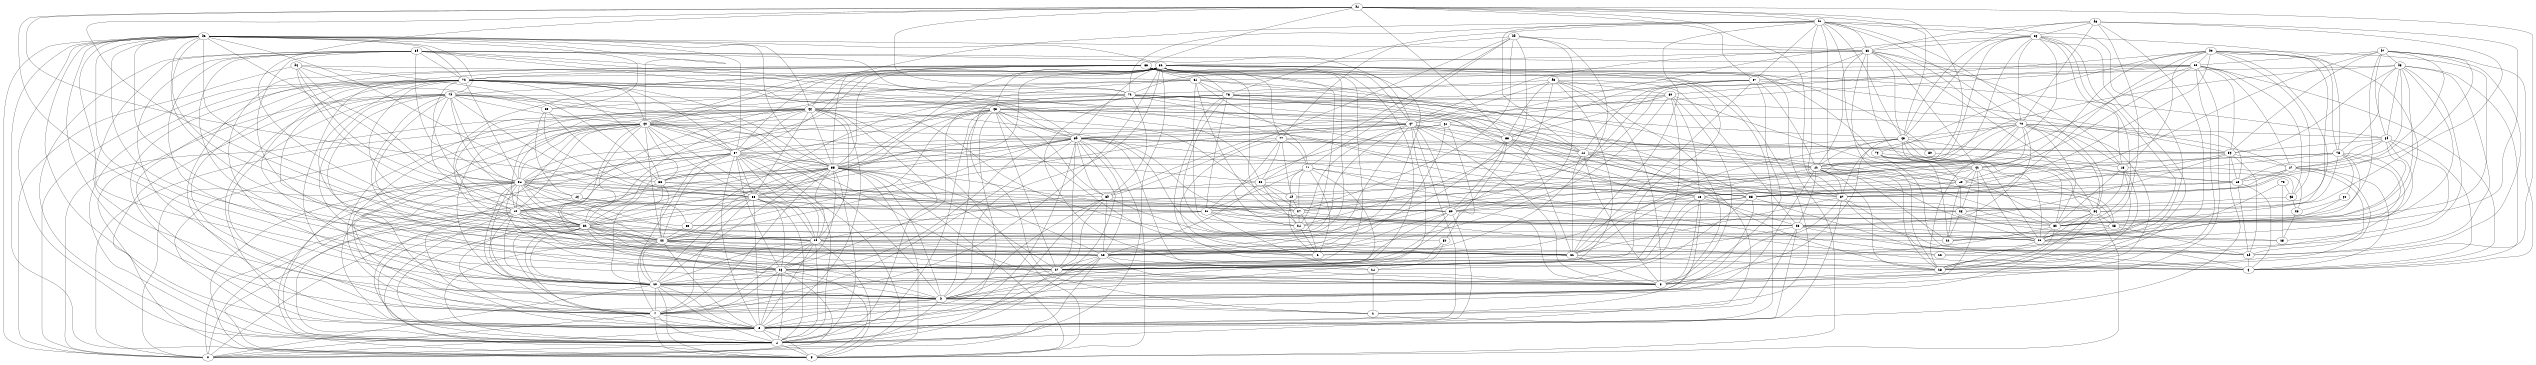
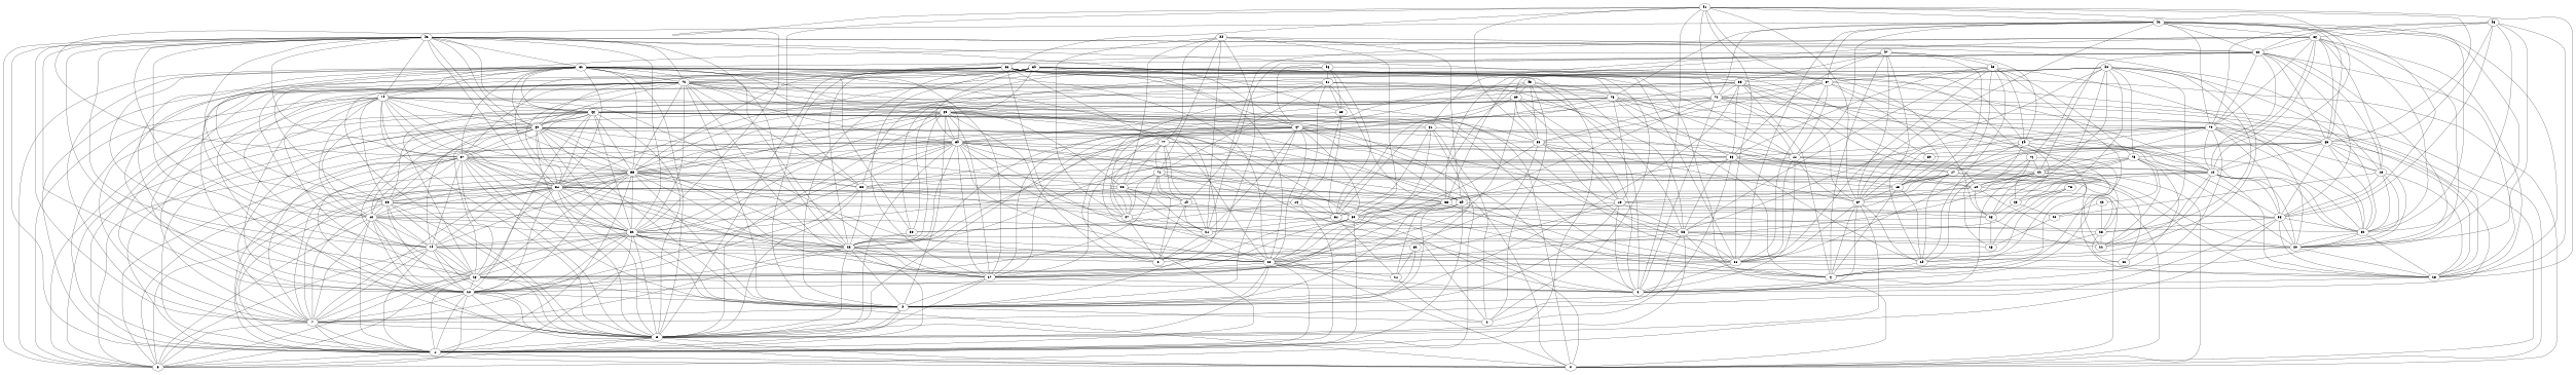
  digraph {
    fontname="DejaVu Sans"
    rankdir=BT
    node [fontname="DejaVu Sans"]
    edge [arrowhead=both fontname="DejaVu Sans"]
    0
    4
    5
    7
    10
    16
    31
    42
    54
    55
    57
    60
    66
    72
    81
    92
    96
    9
    89
    29
    68
    59
    79
    18
    22
    30
    39
    46
    53
    23
    17
    37
    38
    56
    67
    88
    36
    41
    74
    35
    85
    73
    21
    94
    61
    95
    91
    71
    82
    43
    51
    52
    87
    80
    64
    78
    58
    75
    33
    93
    99
    40
    84
    83
    86
    34
    70
    32
    90
    45
    47
    97
    44
    77
    69
    63
    48
    98
    76
    1
    14
    2
    24
    27
    49
    26
    65
    3
    50
    6
    19
    20
    25
    62
    8
    13
    11
    12
    15
    28
    0 -> 4
    0 -> 5
    0 -> 7
    0 -> 10
    0 -> 16
    0 -> 31
    0 -> 42
    0 -> 54
    0 -> 55
    0 -> 57
    0 -> 60
    0 -> 66
    0 -> 72
    0 -> 81
    0 -> 92
    0 -> 96
    4 -> 5
    4 -> 7
    4 -> 10
    4 -> 16
    4 -> 31
    4 -> 42
    4 -> 54
    4 -> 55
    4 -> 57
    4 -> 60
    4 -> 66
    4 -> 72
    4 -> 81
    4 -> 92
    4 -> 9
    4 -> 89
    4 -> 29
    4 -> 68
    4 -> 59
    4 -> 79
    4 -> 18
    4 -> 22
    4 -> 30
    4 -> 39
    4 -> 46
    4 -> 53
    5 -> 7
    5 -> 10
    5 -> 16
    5 -> 31
    5 -> 42
    5 -> 54
    5 -> 57
    5 -> 60
    5 -> 66
    5 -> 72
    5 -> 81
    5 -> 92
    5 -> 9
    5 -> 29
    5 -> 68
    5 -> 59
    5 -> 79
    5 -> 18
    5 -> 22
    5 -> 53
    5 -> 23
    5 -> 17
    5 -> 37
    5 -> 38
    5 -> 56
    5 -> 67
    5 -> 88
    7 -> 10
    7 -> 16
    7 -> 31
    7 -> 42
    7 -> 54
    7 -> 55
    7 -> 60
    7 -> 66
    7 -> 72
    7 -> 81
    7 -> 92
    7 -> 9
    7 -> 29
    7 -> 59
    7 -> 79
    7 -> 22
    7 -> 53
    7 -> 36
    7 -> 41
    10 -> 16
    10 -> 31
    10 -> 42
    10 -> 54
    10 -> 55
    10 -> 57
    10 -> 66
    10 -> 72
    10 -> 81
    10 -> 92
    10 -> 29
    10 -> 59
    10 -> 79
    10 -> 22
    10 -> 53
    10 -> 38
    10 -> 88
    10 -> 74
    10 -> 35
    10 -> 85
    16 -> 31
    16 -> 42
    16 -> 54
    16 -> 55
    16 -> 57
    16 -> 60
    16 -> 81
    16 -> 92
    16 -> 29
    16 -> 79
    16 -> 30
    16 -> 53
    16 -> 23
    16 -> 73
    16 -> 21
    31 -> 42
    31 -> 54
    31 -> 55
    31 -> 57
    31 -> 60
    31 -> 66
    31 -> 72
    31 -> 92
    31 -> 68
    31 -> 59
    31 -> 79
    31 -> 53
    31 -> 67
    31 -> 94
    42 -> 54
    42 -> 55
    42 -> 57
    42 -> 60
    42 -> 66
    42 -> 72
    42 -> 81
    42 -> 92
    42 -> 79
    42 -> 53
    42 -> 61
    54 -> 55
    54 -> 57
    54 -> 60
    54 -> 66
    54 -> 72
    54 -> 81
    54 -> 92
    54 -> 96
    54 -> 89
    54 -> 68
    54 -> 59
    54 -> 79
    55 -> 57
    55 -> 60
    55 -> 66
    55 -> 72
    55 -> 81
    55 -> 92
    55 -> 68
    55 -> 59
    55 -> 79
    55 -> 67
    55 -> 88
    55 -> 73
    55 -> 95
    57 -> 60
    57 -> 66
    57 -> 72
    57 -> 81
    57 -> 92
    57 -> 59
    57 -> 79
    57 -> 91
    60 -> 66
    60 -> 72
    60 -> 81
    60 -> 92
    60 -> 79
    60 -> 88
    60 -> 85
    66 -> 81
    66 -> 92
    66 -> 79
    66 -> 73
    66 -> 71
    72 -> 81
    72 -> 92
    72 -> 89
    72 -> 88
    81 -> 92
    81 -> 82
    9 -> 10
    9 -> 31
    9 -> 54
    9 -> 55
    9 -> 57
    9 -> 60
    9 -> 72
    9 -> 81
    9 -> 89
    9 -> 68
    9 -> 18
    9 -> 22
    9 -> 39
    9 -> 17
    9 -> 67
    9 -> 88
    9 -> 35
    9 -> 85
    9 -> 61
    9 -> 43
    9 -> 51
    29 -> 31
    29 -> 42
    29 -> 54
    29 -> 55
    29 -> 57
    29 -> 60
    29 -> 66
    29 -> 81
    29 -> 92
    29 -> 53
    29 -> 52
    29 -> 87
    68 -> 72
    68 -> 81
    68 -> 89
    68 -> 80
    59 -> 60
    59 -> 72
    59 -> 81
    59 -> 89
    59 -> 68
    59 -> 67
    59 -> 85
    59 -> 64
    79 -> 81
    79 -> 92
    18 -> 31
    18 -> 54
    18 -> 55
    18 -> 72
    18 -> 81
    18 -> 89
    18 -> 59
    18 -> 22
    18 -> 30
    18 -> 39
    18 -> 67
    18 -> 52
    18 -> 80
    18 -> 64
    18 -> 78
    18 -> 58
    22 -> 31
    22 -> 42
    22 -> 54
    22 -> 55
    22 -> 57
    22 -> 60
    22 -> 81
    22 -> 92
    22 -> 68
    22 -> 59
    22 -> 38
    22 -> 67
    22 -> 88
    22 -> 71
    22 -> 75
    22 -> 33
    30 -> 54
    30 -> 68
    30 -> 53
    30 -> 67
    30 -> 43
    30 -> 58
    30 -> 93
    30 -> 99
    30 -> 40
    39 -> 54
    39 -> 68
    39 -> 59
    39 -> 67
    39 -> 71
    39 -> 99
    46 -> 54
    46 -> 84
    46 -> 83
    53 -> 54
    53 -> 55
    53 -> 57
    53 -> 60
    53 -> 66
    53 -> 81
    53 -> 92
    53 -> 79
    53 -> 86
    23 -> 55
    23 -> 66
    23 -> 56
    23 -> 41
    23 -> 95
    23 -> 43
    23 -> 93
    23 -> 84
    23 -> 34
    23 -> 70
    17 -> 31
    17 -> 55
    17 -> 72
    17 -> 81
    17 -> 89
    17 -> 68
    17 -> 59
    17 -> 79
    17 -> 18
    17 -> 22
    17 -> 30
    17 -> 39
    17 -> 43
    17 -> 80
    17 -> 58
    17 -> 93
    17 -> 32
    37 -> 41
    37 -> 94
    37 -> 91
    37 -> 71
    37 -> 58
    37 -> 70
    37 -> 90
    37 -> 45
    37 -> 47
    37 -> 97
    37 -> 44
    38 -> 55
    38 -> 60
    38 -> 72
    38 -> 96
    38 -> 94
    38 -> 44
    38 -> 77
    56 -> 59
    56 -> 85
    56 -> 73
    56 -> 95
    56 -> 97
    56 -> 77
    56 -> 69
    67 -> 72
    67 -> 81
    67 -> 89
    67 -> 68
    67 -> 82
    67 -> 80
    67 -> 93
    88 -> 94
    36 -> 39
    36 -> 53
    36 -> 41
    36 -> 91
    36 -> 82
    36 -> 75
    36 -> 70
    36 -> 63
    36 -> 48
    36 -> 98
    41 -> 57
    41 -> 73
    41 -> 94
    41 -> 71
    41 -> 82
    41 -> 87
    41 -> 86
    41 -> 70
    41 -> 44
    41 -> 63
    74 -> 99
    74 -> 84
    74 -> 77
    35 -> 60
    35 -> 59
    35 -> 56
    35 -> 52
    35 -> 40
    35 -> 84
    35 -> 90
    35 -> 47
    35 -> 97
    85 -> 89
    85 -> 90
    85 -> 97
    73 -> 88
    73 -> 91
    73 -> 93
    73 -> 84
    21 -> 66
    21 -> 89
    21 -> 79
    21 -> 22
    21 -> 39
    21 -> 37
    21 -> 41
    21 -> 94
    21 -> 95
    21 -> 91
    21 -> 87
    21 -> 58
    21 -> 44
    21 -> 63
    61 -> 82
    61 -> 75
    61 -> 70
    61 -> 90
    61 -> 77
    61 -> 76
    95 -> 97
    91 -> 94
    71 -> 72
    71 -> 89
    71 -> 85
    71 -> 94
    71 -> 91
    71 -> 87
    82 -> 92
    82 -> 91
    82 -> 99
    82 -> 86
    82 -> 98
    43 -> 67
    43 -> 73
    43 -> 80
    43 -> 58
    43 -> 75
    43 -> 45
    51 -> 59
    51 -> 64
    52 -> 60
    52 -> 79
    52 -> 74
    52 -> 99
    52 -> 77
    87 -> 94
    87 -> 95
    87 -> 91
    80 -> 93
    80 -> 90
    64 -> 68
    64 -> 86
    58 -> 68
    58 -> 67
    58 -> 94
    58 -> 71
    58 -> 87
    58 -> 80
    58 -> 93
    75 -> 95
    75 -> 86
    75 -> 90
    33 -> 96
    33 -> 46
    33 -> 84
    33 -> 34
    33 -> 97
    40 -> 85
    40 -> 61
    40 -> 80
    40 -> 64
    40 -> 75
    40 -> 76
    84 -> 96
    84 -> 88
-   84 -> 85
    83 -> 92
    83 -> 96
    83 -> 84
    86 -> 91
    86 -> 98
    34 -> 96
    34 -> 46
    34 -> 74
    34 -> 35
    34 -> 85
    34 -> 73
    34 -> 64
    34 -> 83
    70 -> 73
    70 -> 91
    70 -> 82
    70 -> 86
    70 -> 98
    32 -> 67
    32 -> 36
    32 -> 41
    32 -> 95
    32 -> 91
    32 -> 86
    32 -> 70
    32 -> 90
    32 -> 69
    32 -> 63
    32 -> 48
    32 -> 98
    32 -> 49
    45 -> 59
    45 -> 56
    45 -> 87
    45 -> 47
    45 -> 97
    45 -> 69
    45 -> 50
    47 -> 56
    47 -> 85
    47 -> 95
    47 -> 70
    47 -> 69
    44 -> 88
    44 -> 91
    44 -> 71
    44 -> 87
    44 -> 58
    44 -> 84
    44 -> 63
    77 -> 88
    77 -> 99
    69 -> 88
    69 -> 95
    69 -> 70
    69 -> 97
    63 -> 94
    63 -> 91
    63 -> 71
    63 -> 82
    63 -> 86
    63 -> 70
    63 -> 98
    48 -> 82
    48 -> 86
    48 -> 70
    48 -> 90
    48 -> 63
    76 -> 88
    76 -> 90
    1 -> 60
    1 -> 9
    1 -> 89
    1 -> 23
    1 -> 64
    1 -> 93
    1 -> 14
    14 -> 18
    14 -> 35
    14 -> 51
    14 -> 34
    2 -> 29
    2 -> 68
    2 -> 74
    2 -> 61
    2 -> 99
    2 -> 77
    2 -> 24
    2 -> 27
    2 -> 49
    24 -> 67
    24 -> 52
    24 -> 99
    24 -> 84
    24 -> 86
    24 -> 34
    24 -> 77
    24 -> 27
    24 -> 49
    24 -> 26
    27 -> 38
    27 -> 56
    27 -> 88
    27 -> 74
    27 -> 52
    27 -> 99
    27 -> 83
    27 -> 70
    27 -> 49
    49 -> 74
    49 -> 82
    49 -> 52
    49 -> 77
    26 -> 89
    26 -> 61
    26 -> 43
    26 -> 40
    26 -> 90
    26 -> 65
    65 -> 85
    65 -> 78
    65 -> 90
    65 -> 76
    3 -> 4
    3 -> 5
    3 -> 7
    3 -> 10
    3 -> 16
    3 -> 31
    3 -> 42
    3 -> 54
    3 -> 55
    3 -> 57
    3 -> 60
    3 -> 66
    3 -> 81
    3 -> 92
    3 -> 29
    3 -> 59
    3 -> 79
    3 -> 36
    50 -> 88
    50 -> 63
    6 -> 23
    6 -> 37
    6 -> 74
    6 -> 35
    6 -> 85
    6 -> 73
    6 -> 95
    6 -> 45
    6 -> 47
    6 -> 97
    6 -> 69
    6 -> 27
    6 -> 19
    19 -> 37
    19 -> 56
    19 -> 95
    19 -> 45
    19 -> 47
    19 -> 97
    19 -> 76
    19 -> 20
    19 -> 25
    20 -> 31
    20 -> 23
    20 -> 36
    20 -> 41
    20 -> 73
    20 -> 61
    20 -> 91
    20 -> 82
    20 -> 86
    20 -> 32
    20 -> 69
    20 -> 63
    20 -> 48
    20 -> 98
    25 -> 38
    25 -> 36
    25 -> 61
    25 -> 40
    25 -> 90
    25 -> 62
    62 -> 75
    8 -> 16
    8 -> 59
    8 -> 18
    8 -> 30
    8 -> 17
    8 -> 37
    8 -> 67
    8 -> 21
    8 -> 94
    8 -> 71
    8 -> 43
    8 -> 87
    8 -> 80
    8 -> 93
    8 -> 70
    8 -> 44
    8 -> 63
    8 -> 13
    13 -> 36
    13 -> 41
    13 -> 21
    13 -> 94
    13 -> 91
    13 -> 71
    13 -> 82
    13 -> 86
    13 -> 70
    13 -> 32
    13 -> 47
    13 -> 44
    13 -> 48
    13 -> 98
    13 -> 20
    11 -> 92
    11 -> 41
    11 -> 75
    11 -> 40
    11 -> 90
    11 -> 76
    11 -> 26
    11 -> 25
    12 -> 29
    12 -> 74
    12 -> 75
    12 -> 25
    15 -> 23
    15 -> 78
    15 -> 69
    15 -> 26
    15 -> 28
    28 -> 48
    28 -> 65
    28 -> 62
  }
